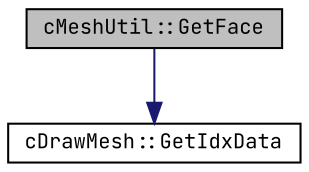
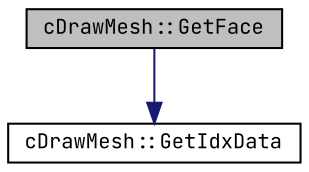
  digraph {
    rankdir=TB
    fontname="JetBrains Mono"
    node [color=black fontname="JetBrains Mono" fontsize=10 shape=record style=filled]
-   n1 [fillcolor=grey75 fontcolor=black height=0.2 label="cMeshUtil::GetFace" width=0.4]
+   n1 [fillcolor=grey75 fontcolor=black height=0.2 label="cDrawMesh::GetFace" width=0.4]
    n2 [fillcolor=white height=0.2 label="cDrawMesh::GetIdxData" width=0.4]
    n1 -> n2 [color=midnightblue fontname="JetBrains Mono" fontsize=10 labelfontname=Helvetica labelfontsize=10 style=solid]
  }
